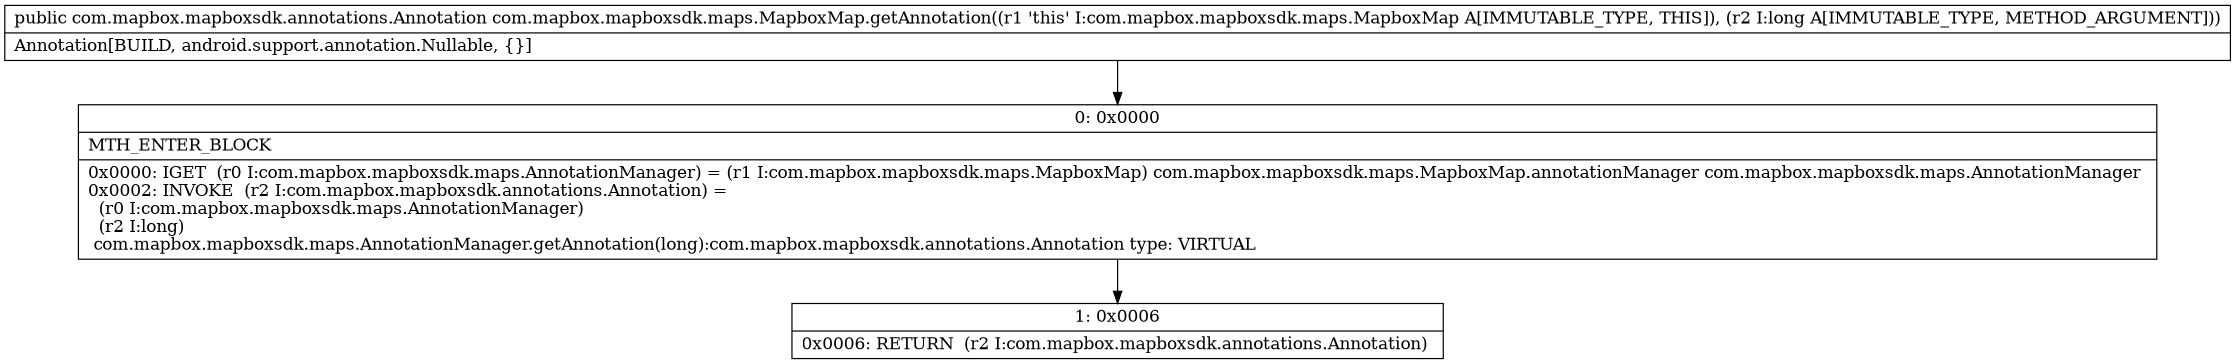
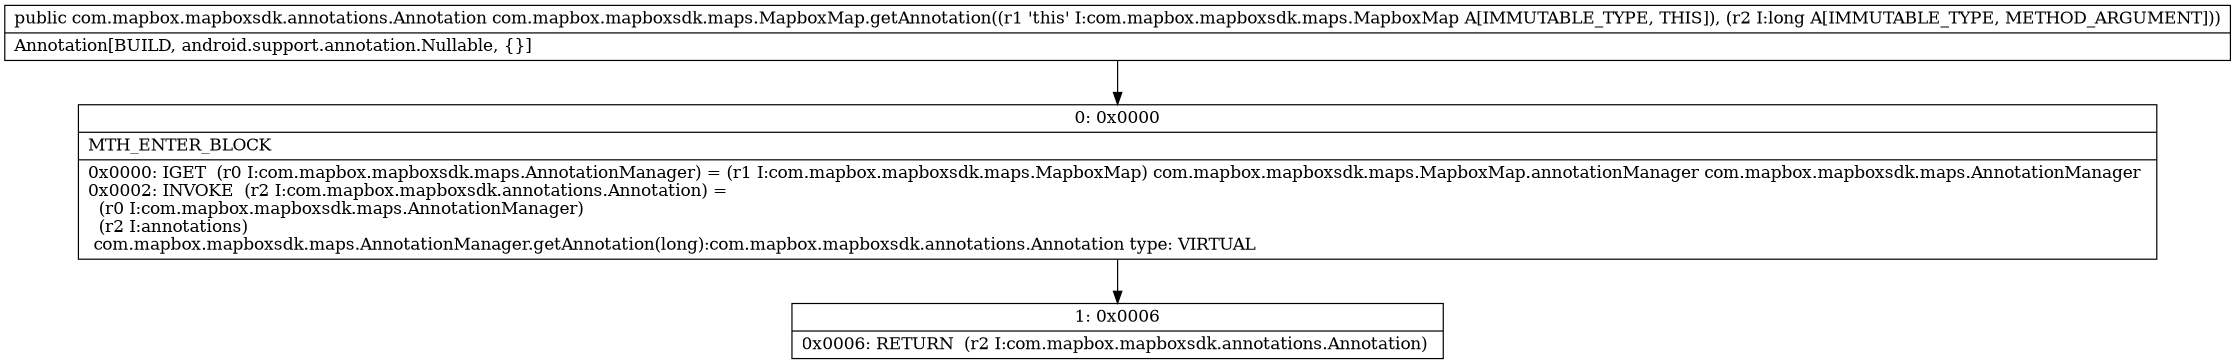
  digraph {
    node [shape=record]
-   n1 [label="{0\:\ 0x0000|MTH_ENTER_BLOCK\l|0x0000: IGET  (r0 I:com.mapbox.mapboxsdk.maps.AnnotationManager) = (r1 I:com.mapbox.mapboxsdk.maps.MapboxMap) com.mapbox.mapboxsdk.maps.MapboxMap.annotationManager com.mapbox.mapboxsdk.maps.AnnotationManager \l0x0002: INVOKE  (r2 I:com.mapbox.mapboxsdk.annotations.Annotation) = \l  (r0 I:com.mapbox.mapboxsdk.maps.AnnotationManager)\l  (r2 I:long)\l com.mapbox.mapboxsdk.maps.AnnotationManager.getAnnotation(long):com.mapbox.mapboxsdk.annotations.Annotation type: VIRTUAL \l}"]
+   n1 [label="{0\:\ 0x0000|MTH_ENTER_BLOCK\l|0x0000: IGET  (r0 I:com.mapbox.mapboxsdk.maps.AnnotationManager) = (r1 I:com.mapbox.mapboxsdk.maps.MapboxMap) com.mapbox.mapboxsdk.maps.MapboxMap.annotationManager com.mapbox.mapboxsdk.maps.AnnotationManager \l0x0002: INVOKE  (r2 I:com.mapbox.mapboxsdk.annotations.Annotation) = \l  (r0 I:com.mapbox.mapboxsdk.maps.AnnotationManager)\l  (r2 I:annotations)\l com.mapbox.mapboxsdk.maps.AnnotationManager.getAnnotation(long):com.mapbox.mapboxsdk.annotations.Annotation type: VIRTUAL \l}"]
    n2 [label="{1\:\ 0x0006|0x0006: RETURN  (r2 I:com.mapbox.mapboxsdk.annotations.Annotation) \l}"]
    n3 [label="{public com.mapbox.mapboxsdk.annotations.Annotation com.mapbox.mapboxsdk.maps.MapboxMap.getAnnotation((r1 'this' I:com.mapbox.mapboxsdk.maps.MapboxMap A[IMMUTABLE_TYPE, THIS]), (r2 I:long A[IMMUTABLE_TYPE, METHOD_ARGUMENT]))  | Annotation[BUILD, android.support.annotation.Nullable, \{\}]\l}"]
    n1 -> n2
    n3 -> n1
  }
